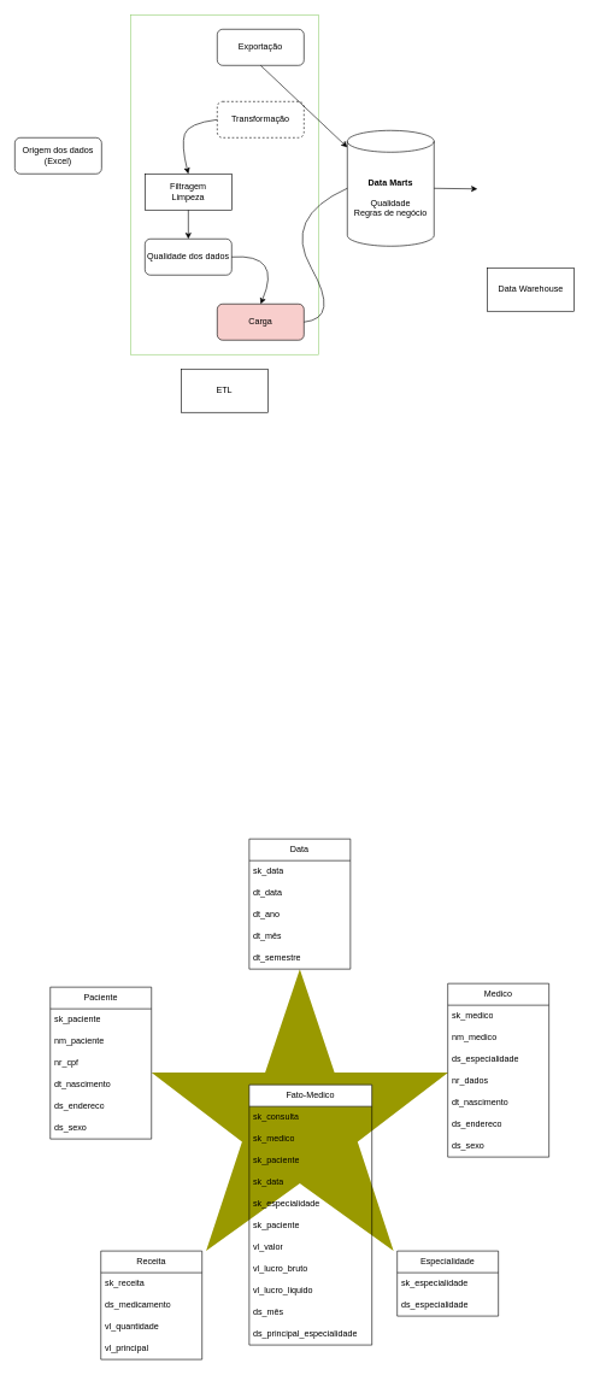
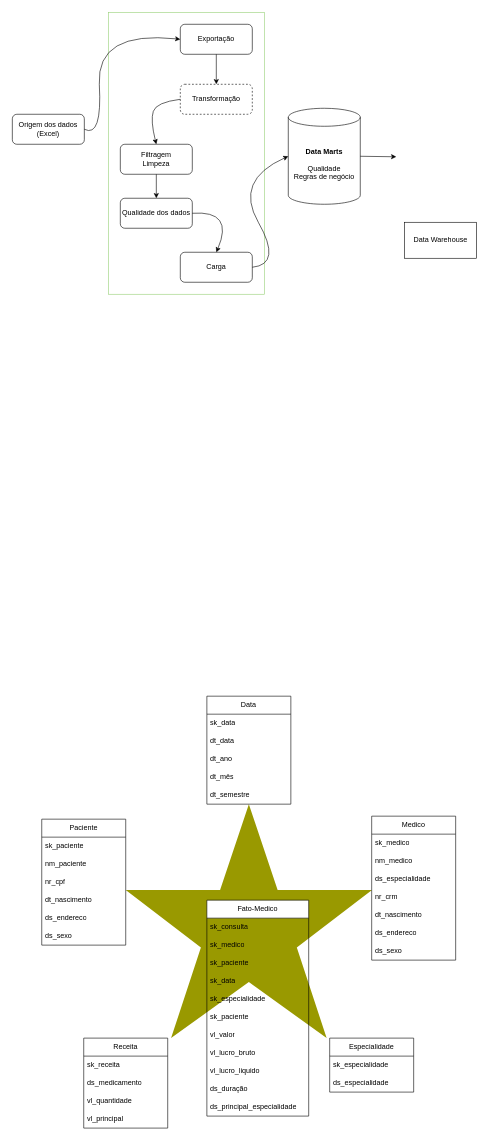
  <mxCell id="0" />
  <mxCell id="1" parent="0" />
  <mxCell id="2" value="" style="rounded=0;whiteSpace=wrap;html=1;fillColor=none;strokeColor=#97D077;" parent="1" vertex="1"><mxGeometry x="180" y="20" width="260" height="470" as="geometry" /></mxCell>
  <mxCell id="3" value="" style="verticalLabelPosition=bottom;verticalAlign=top;html=1;shape=mxgraph.basic.star;fillColor=#999900;fontColor=#000000;strokeColor=none;" parent="1" vertex="1"><mxGeometry x="209" y="1340" width="410.53" height="390" as="geometry" /></mxCell>
  <mxCell id="4" value="&lt;div&gt;Medico&lt;/div&gt;" style="swimlane;fontStyle=0;childLayout=stackLayout;horizontal=1;startSize=30;horizontalStack=0;resizeParent=1;resizeParentMax=0;resizeLast=0;collapsible=1;marginBottom=0;whiteSpace=wrap;html=1;" parent="1" vertex="1"><mxGeometry x="619" y="1360" width="140" height="240" as="geometry"><mxRectangle x="250" y="590" width="110" height="30" as="alternateBounds" /></mxGeometry></mxCell>
  <mxCell id="5" value="&lt;div&gt;sk_medico&lt;/div&gt;" style="text;strokeColor=none;fillColor=none;align=left;verticalAlign=middle;spacingLeft=4;spacingRight=4;overflow=hidden;points=[[0,0.5],[1,0.5]];portConstraint=eastwest;rotatable=0;whiteSpace=wrap;html=1;" parent="4" vertex="1"><mxGeometry y="30" width="140" height="30" as="geometry" /></mxCell>
  <mxCell id="6" value="nm_medico" style="text;strokeColor=none;fillColor=none;align=left;verticalAlign=middle;spacingLeft=4;spacingRight=4;overflow=hidden;points=[[0,0.5],[1,0.5]];portConstraint=eastwest;rotatable=0;whiteSpace=wrap;html=1;" parent="4" vertex="1"><mxGeometry y="60" width="140" height="30" as="geometry" /></mxCell>
  <mxCell id="7" value="ds_especialidade" style="text;strokeColor=none;fillColor=none;align=left;verticalAlign=middle;spacingLeft=4;spacingRight=4;overflow=hidden;points=[[0,0.5],[1,0.5]];portConstraint=eastwest;rotatable=0;whiteSpace=wrap;html=1;" parent="4" vertex="1"><mxGeometry y="90" width="140" height="30" as="geometry" /></mxCell>
- <mxCell id="8" value="nr_dados" style="text;strokeColor=none;fillColor=none;align=left;verticalAlign=middle;spacingLeft=4;spacingRight=4;overflow=hidden;points=[[0,0.5],[1,0.5]];portConstraint=eastwest;rotatable=0;whiteSpace=wrap;html=1;" parent="4" vertex="1"><mxGeometry y="120" width="140" height="30" as="geometry" /></mxCell>
+ <mxCell id="8" value="nr_crm" style="text;strokeColor=none;fillColor=none;align=left;verticalAlign=middle;spacingLeft=4;spacingRight=4;overflow=hidden;points=[[0,0.5],[1,0.5]];portConstraint=eastwest;rotatable=0;whiteSpace=wrap;html=1;" parent="4" vertex="1"><mxGeometry y="120" width="140" height="30" as="geometry" /></mxCell>
  <mxCell id="9" value="dt_nascimento" style="text;strokeColor=none;fillColor=none;align=left;verticalAlign=middle;spacingLeft=4;spacingRight=4;overflow=hidden;points=[[0,0.5],[1,0.5]];portConstraint=eastwest;rotatable=0;whiteSpace=wrap;html=1;" parent="4" vertex="1"><mxGeometry y="150" width="140" height="30" as="geometry" /></mxCell>
  <mxCell id="10" value="ds_endereco" style="text;strokeColor=none;fillColor=none;align=left;verticalAlign=middle;spacingLeft=4;spacingRight=4;overflow=hidden;points=[[0,0.5],[1,0.5]];portConstraint=eastwest;rotatable=0;whiteSpace=wrap;html=1;" parent="4" vertex="1"><mxGeometry y="180" width="140" height="30" as="geometry" /></mxCell>
  <mxCell id="11" value="ds_sexo" style="text;strokeColor=none;fillColor=none;align=left;verticalAlign=middle;spacingLeft=4;spacingRight=4;overflow=hidden;points=[[0,0.5],[1,0.5]];portConstraint=eastwest;rotatable=0;whiteSpace=wrap;html=1;" parent="4" vertex="1"><mxGeometry y="210" width="140" height="30" as="geometry" /></mxCell>
  <mxCell id="12" value="Receita" style="swimlane;fontStyle=0;childLayout=stackLayout;horizontal=1;startSize=30;horizontalStack=0;resizeParent=1;resizeParentMax=0;resizeLast=0;collapsible=1;marginBottom=0;whiteSpace=wrap;html=1;" parent="1" vertex="1"><mxGeometry x="139" y="1730" width="140" height="150" as="geometry"><mxRectangle x="590" y="350" width="110" height="30" as="alternateBounds" /></mxGeometry></mxCell>
  <mxCell id="13" value="sk_receita" style="text;strokeColor=none;fillColor=none;align=left;verticalAlign=middle;spacingLeft=4;spacingRight=4;overflow=hidden;points=[[0,0.5],[1,0.5]];portConstraint=eastwest;rotatable=0;whiteSpace=wrap;html=1;" parent="12" vertex="1"><mxGeometry y="30" width="140" height="30" as="geometry" /></mxCell>
  <mxCell id="14" value="&lt;div&gt;ds_medicamento&lt;/div&gt;" style="text;strokeColor=none;fillColor=none;align=left;verticalAlign=middle;spacingLeft=4;spacingRight=4;overflow=hidden;points=[[0,0.5],[1,0.5]];portConstraint=eastwest;rotatable=0;whiteSpace=wrap;html=1;" parent="12" vertex="1"><mxGeometry y="60" width="140" height="30" as="geometry" /></mxCell>
  <mxCell id="15" value="vl_quantidade" style="text;strokeColor=none;fillColor=none;align=left;verticalAlign=middle;spacingLeft=4;spacingRight=4;overflow=hidden;points=[[0,0.5],[1,0.5]];portConstraint=eastwest;rotatable=0;whiteSpace=wrap;html=1;" parent="12" vertex="1"><mxGeometry y="90" width="140" height="30" as="geometry" /></mxCell>
  <mxCell id="16" value="vl_principal" style="text;strokeColor=none;fillColor=none;align=left;verticalAlign=middle;spacingLeft=4;spacingRight=4;overflow=hidden;points=[[0,0.5],[1,0.5]];portConstraint=eastwest;rotatable=0;whiteSpace=wrap;html=1;" parent="12" vertex="1"><mxGeometry y="120" width="140" height="30" as="geometry" /></mxCell>
  <mxCell id="17" value="Especialidade" style="swimlane;fontStyle=0;childLayout=stackLayout;horizontal=1;startSize=30;horizontalStack=0;resizeParent=1;resizeParentMax=0;resizeLast=0;collapsible=1;marginBottom=0;whiteSpace=wrap;html=1;" parent="1" vertex="1"><mxGeometry x="549" y="1730" width="140" height="90" as="geometry"><mxRectangle x="540" y="570" width="110" height="30" as="alternateBounds" /></mxGeometry></mxCell>
  <mxCell id="18" value="sk_especialidade" style="text;strokeColor=none;fillColor=none;align=left;verticalAlign=middle;spacingLeft=4;spacingRight=4;overflow=hidden;points=[[0,0.5],[1,0.5]];portConstraint=eastwest;rotatable=0;whiteSpace=wrap;html=1;" parent="17" vertex="1"><mxGeometry y="30" width="140" height="30" as="geometry" /></mxCell>
  <mxCell id="19" value="ds_especialidade" style="text;strokeColor=none;fillColor=none;align=left;verticalAlign=middle;spacingLeft=4;spacingRight=4;overflow=hidden;points=[[0,0.5],[1,0.5]];portConstraint=eastwest;rotatable=0;whiteSpace=wrap;html=1;" parent="17" vertex="1"><mxGeometry y="60" width="140" height="30" as="geometry" /></mxCell>
  <mxCell id="20" value="Data" style="swimlane;fontStyle=0;childLayout=stackLayout;horizontal=1;startSize=30;horizontalStack=0;resizeParent=1;resizeParentMax=0;resizeLast=0;collapsible=1;marginBottom=0;whiteSpace=wrap;html=1;" parent="1" vertex="1"><mxGeometry x="344.26" y="1160" width="140" height="180" as="geometry"><mxRectangle x="380.26" y="220" width="110" height="30" as="alternateBounds" /></mxGeometry></mxCell>
  <mxCell id="21" value="sk_data" style="text;strokeColor=none;fillColor=none;align=left;verticalAlign=middle;spacingLeft=4;spacingRight=4;overflow=hidden;points=[[0,0.5],[1,0.5]];portConstraint=eastwest;rotatable=0;whiteSpace=wrap;html=1;" parent="20" vertex="1"><mxGeometry y="30" width="140" height="30" as="geometry" /></mxCell>
  <mxCell id="22" value="dt_data" style="text;strokeColor=none;fillColor=none;align=left;verticalAlign=middle;spacingLeft=4;spacingRight=4;overflow=hidden;points=[[0,0.5],[1,0.5]];portConstraint=eastwest;rotatable=0;whiteSpace=wrap;html=1;" parent="20" vertex="1"><mxGeometry y="60" width="140" height="30" as="geometry" /></mxCell>
  <mxCell id="23" value="dt_ano" style="text;strokeColor=none;fillColor=none;align=left;verticalAlign=middle;spacingLeft=4;spacingRight=4;overflow=hidden;points=[[0,0.5],[1,0.5]];portConstraint=eastwest;rotatable=0;whiteSpace=wrap;html=1;" parent="20" vertex="1"><mxGeometry y="90" width="140" height="30" as="geometry" /></mxCell>
  <mxCell id="24" value="dt_mês" style="text;strokeColor=none;fillColor=none;align=left;verticalAlign=middle;spacingLeft=4;spacingRight=4;overflow=hidden;points=[[0,0.5],[1,0.5]];portConstraint=eastwest;rotatable=0;whiteSpace=wrap;html=1;" parent="20" vertex="1"><mxGeometry y="120" width="140" height="30" as="geometry" /></mxCell>
  <mxCell id="25" value="dt_semestre" style="text;strokeColor=none;fillColor=none;align=left;verticalAlign=middle;spacingLeft=4;spacingRight=4;overflow=hidden;points=[[0,0.5],[1,0.5]];portConstraint=eastwest;rotatable=0;whiteSpace=wrap;html=1;" parent="20" vertex="1"><mxGeometry y="150" width="140" height="30" as="geometry" /></mxCell>
  <mxCell id="26" value="Paciente" style="swimlane;fontStyle=0;childLayout=stackLayout;horizontal=1;startSize=30;horizontalStack=0;resizeParent=1;resizeParentMax=0;resizeLast=0;collapsible=1;marginBottom=0;whiteSpace=wrap;html=1;" parent="1" vertex="1"><mxGeometry x="69" y="1365" width="140" height="210" as="geometry"><mxRectangle x="180" y="350" width="110" height="30" as="alternateBounds" /></mxGeometry></mxCell>
  <mxCell id="27" value="&lt;div&gt;sk_paciente&lt;/div&gt;" style="text;strokeColor=none;fillColor=none;align=left;verticalAlign=middle;spacingLeft=4;spacingRight=4;overflow=hidden;points=[[0,0.5],[1,0.5]];portConstraint=eastwest;rotatable=0;whiteSpace=wrap;html=1;" parent="26" vertex="1"><mxGeometry y="30" width="140" height="30" as="geometry" /></mxCell>
  <mxCell id="28" value="nm_paciente" style="text;strokeColor=none;fillColor=none;align=left;verticalAlign=middle;spacingLeft=4;spacingRight=4;overflow=hidden;points=[[0,0.5],[1,0.5]];portConstraint=eastwest;rotatable=0;whiteSpace=wrap;html=1;" parent="26" vertex="1"><mxGeometry y="60" width="140" height="30" as="geometry" /></mxCell>
  <mxCell id="29" value="nr_cpf" style="text;strokeColor=none;fillColor=none;align=left;verticalAlign=middle;spacingLeft=4;spacingRight=4;overflow=hidden;points=[[0,0.5],[1,0.5]];portConstraint=eastwest;rotatable=0;whiteSpace=wrap;html=1;" parent="26" vertex="1"><mxGeometry y="90" width="140" height="30" as="geometry" /></mxCell>
  <mxCell id="30" value="dt_nascimento" style="text;strokeColor=none;fillColor=none;align=left;verticalAlign=middle;spacingLeft=4;spacingRight=4;overflow=hidden;points=[[0,0.5],[1,0.5]];portConstraint=eastwest;rotatable=0;whiteSpace=wrap;html=1;" parent="26" vertex="1"><mxGeometry y="120" width="140" height="30" as="geometry" /></mxCell>
  <mxCell id="31" value="ds_endereco" style="text;strokeColor=none;fillColor=none;align=left;verticalAlign=middle;spacingLeft=4;spacingRight=4;overflow=hidden;points=[[0,0.5],[1,0.5]];portConstraint=eastwest;rotatable=0;whiteSpace=wrap;html=1;" parent="26" vertex="1"><mxGeometry y="150" width="140" height="30" as="geometry" /></mxCell>
  <mxCell id="32" value="ds_sexo" style="text;strokeColor=none;fillColor=none;align=left;verticalAlign=middle;spacingLeft=4;spacingRight=4;overflow=hidden;points=[[0,0.5],[1,0.5]];portConstraint=eastwest;rotatable=0;whiteSpace=wrap;html=1;" parent="26" vertex="1"><mxGeometry y="180" width="140" height="30" as="geometry" /></mxCell>
  <mxCell id="33" value="&lt;div&gt;Fato-Medico&lt;/div&gt;" style="swimlane;fontStyle=0;childLayout=stackLayout;horizontal=1;startSize=30;horizontalStack=0;resizeParent=1;resizeParentMax=0;resizeLast=0;collapsible=1;marginBottom=0;whiteSpace=wrap;html=1;" parent="1" vertex="1"><mxGeometry x="344.26" y="1500" width="169.74" height="360" as="geometry"><mxRectangle x="410" y="380" width="110" height="30" as="alternateBounds" /></mxGeometry></mxCell>
  <mxCell id="34" value="sk_consulta" style="text;strokeColor=none;fillColor=none;align=left;verticalAlign=middle;spacingLeft=4;spacingRight=4;overflow=hidden;points=[[0,0.5],[1,0.5]];portConstraint=eastwest;rotatable=0;whiteSpace=wrap;html=1;" parent="33" vertex="1"><mxGeometry y="30" width="169.74" height="30" as="geometry" /></mxCell>
  <mxCell id="35" value="sk_medico" style="text;strokeColor=none;fillColor=none;align=left;verticalAlign=middle;spacingLeft=4;spacingRight=4;overflow=hidden;points=[[0,0.5],[1,0.5]];portConstraint=eastwest;rotatable=0;whiteSpace=wrap;html=1;" parent="33" vertex="1"><mxGeometry y="60" width="169.74" height="30" as="geometry" /></mxCell>
  <mxCell id="36" value="sk_paciente" style="text;strokeColor=none;fillColor=none;align=left;verticalAlign=middle;spacingLeft=4;spacingRight=4;overflow=hidden;points=[[0,0.5],[1,0.5]];portConstraint=eastwest;rotatable=0;whiteSpace=wrap;html=1;" parent="33" vertex="1"><mxGeometry y="90" width="169.74" height="30" as="geometry" /></mxCell>
  <mxCell id="37" value="sk_data" style="text;strokeColor=none;fillColor=none;align=left;verticalAlign=middle;spacingLeft=4;spacingRight=4;overflow=hidden;points=[[0,0.5],[1,0.5]];portConstraint=eastwest;rotatable=0;whiteSpace=wrap;html=1;" parent="33" vertex="1"><mxGeometry y="120" width="169.74" height="30" as="geometry" /></mxCell>
  <mxCell id="38" value="sk_especialidade" style="text;strokeColor=none;fillColor=none;align=left;verticalAlign=middle;spacingLeft=4;spacingRight=4;overflow=hidden;points=[[0,0.5],[1,0.5]];portConstraint=eastwest;rotatable=0;whiteSpace=wrap;html=1;" parent="33" vertex="1"><mxGeometry y="150" width="169.74" height="30" as="geometry" /></mxCell>
  <mxCell id="39" value="sk_paciente" style="text;strokeColor=none;fillColor=none;align=left;verticalAlign=middle;spacingLeft=4;spacingRight=4;overflow=hidden;points=[[0,0.5],[1,0.5]];portConstraint=eastwest;rotatable=0;whiteSpace=wrap;html=1;" parent="33" vertex="1"><mxGeometry y="180" width="169.74" height="30" as="geometry" /></mxCell>
  <mxCell id="40" value="vl_valor" style="text;strokeColor=none;fillColor=none;align=left;verticalAlign=middle;spacingLeft=4;spacingRight=4;overflow=hidden;points=[[0,0.5],[1,0.5]];portConstraint=eastwest;rotatable=0;whiteSpace=wrap;html=1;" parent="33" vertex="1"><mxGeometry y="210" width="169.74" height="30" as="geometry" /></mxCell>
  <mxCell id="41" value="vl_lucro_bruto" style="text;strokeColor=none;fillColor=none;align=left;verticalAlign=middle;spacingLeft=4;spacingRight=4;overflow=hidden;points=[[0,0.5],[1,0.5]];portConstraint=eastwest;rotatable=0;whiteSpace=wrap;html=1;" parent="33" vertex="1"><mxGeometry y="240" width="169.74" height="30" as="geometry" /></mxCell>
  <mxCell id="42" value="&lt;div&gt;vl_lucro_liquido&lt;/div&gt;" style="text;strokeColor=none;fillColor=none;align=left;verticalAlign=middle;spacingLeft=4;spacingRight=4;overflow=hidden;points=[[0,0.5],[1,0.5]];portConstraint=eastwest;rotatable=0;whiteSpace=wrap;html=1;" parent="33" vertex="1"><mxGeometry y="270" width="169.74" height="30" as="geometry" /></mxCell>
- <mxCell id="43" value="ds_mês" style="text;strokeColor=none;fillColor=none;align=left;verticalAlign=middle;spacingLeft=4;spacingRight=4;overflow=hidden;points=[[0,0.5],[1,0.5]];portConstraint=eastwest;rotatable=0;whiteSpace=wrap;html=1;" parent="33" vertex="1"><mxGeometry y="300" width="169.74" height="30" as="geometry" /></mxCell>
+ <mxCell id="43" value="ds_duração" style="text;strokeColor=none;fillColor=none;align=left;verticalAlign=middle;spacingLeft=4;spacingRight=4;overflow=hidden;points=[[0,0.5],[1,0.5]];portConstraint=eastwest;rotatable=0;whiteSpace=wrap;html=1;" parent="33" vertex="1"><mxGeometry y="300" width="169.74" height="30" as="geometry" /></mxCell>
  <mxCell id="44" value="ds_principal_especialidade" style="text;strokeColor=none;fillColor=none;align=left;verticalAlign=middle;spacingLeft=4;spacingRight=4;overflow=hidden;points=[[0,0.5],[1,0.5]];portConstraint=eastwest;rotatable=0;whiteSpace=wrap;html=1;" parent="33" vertex="1"><mxGeometry y="330" width="169.74" height="30" as="geometry" /></mxCell>
  <mxCell id="45" value="&lt;div&gt;Origem dos dados&lt;/div&gt;&lt;div&gt;(Excel)&lt;br&gt;&lt;/div&gt;" style="rounded=1;whiteSpace=wrap;html=1;" parent="1" vertex="1"><mxGeometry x="20" y="190" width="120" height="50" as="geometry" /></mxCell>
  <mxCell id="46" value="" style="shape=image;verticalLabelPosition=bottom;labelBackgroundColor=default;verticalAlign=top;aspect=fixed;imageAspect=0;image=https://images.freeimages.com/fic/images/icons/2795/office_2013_hd/2000/excel.png;" parent="1" vertex="1"><mxGeometry x="40" y="100" width="75" height="75" as="geometry" /></mxCell>
  <mxCell id="47" value="Exportação" style="rounded=1;whiteSpace=wrap;html=1;" parent="1" vertex="1"><mxGeometry x="300" y="40" width="120" height="50" as="geometry" /></mxCell>
  <mxCell id="48" value="Transformação" style="rounded=1;whiteSpace=wrap;html=1;dashed=1;" parent="1" vertex="1"><mxGeometry x="300" y="140" width="120" height="50" as="geometry" /></mxCell>
- <mxCell id="49" value="Carga" style="rounded=1;whiteSpace=wrap;html=1;fillColor=#f8cecc;" parent="1" vertex="1"><mxGeometry x="300" y="420" width="120" height="50" as="geometry" /></mxCell>
- <mxCell id="50" value="&lt;div&gt;Filtragem&lt;/div&gt;&lt;div&gt;Limpeza&lt;/div&gt;" style="whiteSpace=wrap;html=1;rounded=0;" parent="1" vertex="1"><mxGeometry x="200" y="240" width="120" height="50" as="geometry" /></mxCell>
+ <mxCell id="49" value="Carga" style="rounded=1;whiteSpace=wrap;html=1;" parent="1" vertex="1"><mxGeometry x="300" y="420" width="120" height="50" as="geometry" /></mxCell>
+ <mxCell id="50" value="&lt;div&gt;Filtragem&lt;/div&gt;&lt;div&gt;Limpeza&lt;/div&gt;" style="rounded=1;whiteSpace=wrap;html=1;" parent="1" vertex="1"><mxGeometry x="200" y="240" width="120" height="50" as="geometry" /></mxCell>
  <mxCell id="51" value="Qualidade dos dados" style="rounded=1;whiteSpace=wrap;html=1;" parent="1" vertex="1"><mxGeometry x="200" y="330" width="120" height="50" as="geometry" /></mxCell>
- <mxCell id="53" value="" style="endArrow=classic;html=1;rounded=0;exitX=0.5;exitY=1;exitDx=0;exitDy=0;" parent="1" source="47" target="60" edge="1"><mxGeometry width="50" height="50" relative="1" as="geometry"><mxPoint x="420" y="240" as="sourcePoint" /><mxPoint x="470" y="190" as="targetPoint" /></mxGeometry></mxCell>
+ <mxCell id="52" value="" style="curved=1;endArrow=classic;html=1;rounded=0;exitX=1;exitY=0.5;exitDx=0;exitDy=0;entryX=0;entryY=0.5;entryDx=0;entryDy=0;" parent="1" source="45" target="47" edge="1"><mxGeometry width="50" height="50" relative="1" as="geometry"><mxPoint x="390" y="240" as="sourcePoint" /><mxPoint x="440" y="190" as="targetPoint" /><Array as="points"><mxPoint x="170" y="230" /><mxPoint x="160" y="50" /></Array></mxGeometry></mxCell>
+ <mxCell id="53" value="" style="endArrow=classic;html=1;rounded=0;exitX=0.5;exitY=1;exitDx=0;exitDy=0;entryX=0.5;entryY=0;entryDx=0;entryDy=0;" parent="1" source="47" target="48" edge="1"><mxGeometry width="50" height="50" relative="1" as="geometry"><mxPoint x="420" y="240" as="sourcePoint" /><mxPoint x="470" y="190" as="targetPoint" /></mxGeometry></mxCell>
  <mxCell id="54" value="" style="curved=1;endArrow=classic;html=1;rounded=0;exitX=0;exitY=0.5;exitDx=0;exitDy=0;entryX=0.5;entryY=0;entryDx=0;entryDy=0;" parent="1" source="48" target="50" edge="1"><mxGeometry width="50" height="50" relative="1" as="geometry"><mxPoint x="420" y="240" as="sourcePoint" /><mxPoint x="470" y="190" as="targetPoint" /><Array as="points"><mxPoint x="260" y="170" /><mxPoint x="250" y="200" /></Array></mxGeometry></mxCell>
  <mxCell id="55" value="" style="endArrow=classic;html=1;rounded=0;exitX=0.5;exitY=1;exitDx=0;exitDy=0;entryX=0.5;entryY=0;entryDx=0;entryDy=0;" parent="1" source="50" target="51" edge="1"><mxGeometry width="50" height="50" relative="1" as="geometry"><mxPoint x="420" y="310" as="sourcePoint" /><mxPoint x="470" y="260" as="targetPoint" /></mxGeometry></mxCell>
  <mxCell id="56" value="" style="curved=1;endArrow=classic;html=1;rounded=0;exitX=1;exitY=0.5;exitDx=0;exitDy=0;entryX=0.5;entryY=0;entryDx=0;entryDy=0;" parent="1" source="51" target="49" edge="1"><mxGeometry width="50" height="50" relative="1" as="geometry"><mxPoint x="420" y="310" as="sourcePoint" /><mxPoint x="470" y="260" as="targetPoint" /><Array as="points"><mxPoint x="390" y="350" /></Array></mxGeometry></mxCell>
- <mxCell id="57" value="ETL" style="rounded=0;whiteSpace=wrap;html=1;" parent="1" vertex="1"><mxGeometry x="250" y="510" width="120" height="60" as="geometry" /></mxCell>
  <mxCell id="58" value="" style="shape=image;verticalLabelPosition=bottom;labelBackgroundColor=default;verticalAlign=top;aspect=fixed;imageAspect=0;image=https://img.uxwing.com/wp-content/themes/uxwing/download/web-app-development/database-icon.png;" parent="1" vertex="1"><mxGeometry x="660" y="174.35" width="148" height="173" as="geometry" /></mxCell>
  <mxCell id="59" value="Data Warehouse" style="rounded=0;whiteSpace=wrap;html=1;" parent="1" vertex="1"><mxGeometry x="674" y="370" width="120" height="60" as="geometry" /></mxCell>
  <mxCell id="60" value="&lt;div&gt;&lt;b&gt;Data Marts&lt;/b&gt;&lt;/div&gt;&lt;div&gt;&lt;br&gt;&lt;/div&gt;&lt;div&gt;Qualidade&lt;/div&gt;&lt;div&gt;Regras de negócio&lt;br&gt;&lt;/div&gt;" style="shape=cylinder3;whiteSpace=wrap;html=1;boundedLbl=1;backgroundOutline=1;size=15;" parent="1" vertex="1"><mxGeometry x="480" y="180" width="120" height="160" as="geometry" /></mxCell>
- <mxCell id="61" value="" style="curved=1;endArrow=none;html=1;rounded=0;exitX=1;exitY=0.5;exitDx=0;exitDy=0;entryX=0;entryY=0.5;entryDx=0;entryDy=0;entryPerimeter=0;" parent="1" source="49" target="60" edge="1"><mxGeometry width="50" height="50" relative="1" as="geometry"><mxPoint x="700" y="220" as="sourcePoint" /><mxPoint x="750" y="170" as="targetPoint" /><Array as="points"><mxPoint x="470" y="440" /><mxPoint x="390" y="300" /></Array></mxGeometry></mxCell>
+ <mxCell id="61" value="" style="curved=1;endArrow=classic;html=1;rounded=0;exitX=1;exitY=0.5;exitDx=0;exitDy=0;entryX=0;entryY=0.5;entryDx=0;entryDy=0;entryPerimeter=0;" parent="1" source="49" target="60" edge="1"><mxGeometry width="50" height="50" relative="1" as="geometry"><mxPoint x="700" y="220" as="sourcePoint" /><mxPoint x="750" y="170" as="targetPoint" /><Array as="points"><mxPoint x="470" y="440" /><mxPoint x="390" y="300" /></Array></mxGeometry></mxCell>
  <mxCell id="62" value="" style="endArrow=classic;html=1;rounded=0;exitX=1;exitY=0.5;exitDx=0;exitDy=0;exitPerimeter=0;entryX=0;entryY=0.5;entryDx=0;entryDy=0;" parent="1" source="60" target="58" edge="1"><mxGeometry width="50" height="50" relative="1" as="geometry"><mxPoint x="560" y="330" as="sourcePoint" /><mxPoint x="610" y="280" as="targetPoint" /></mxGeometry></mxCell>
